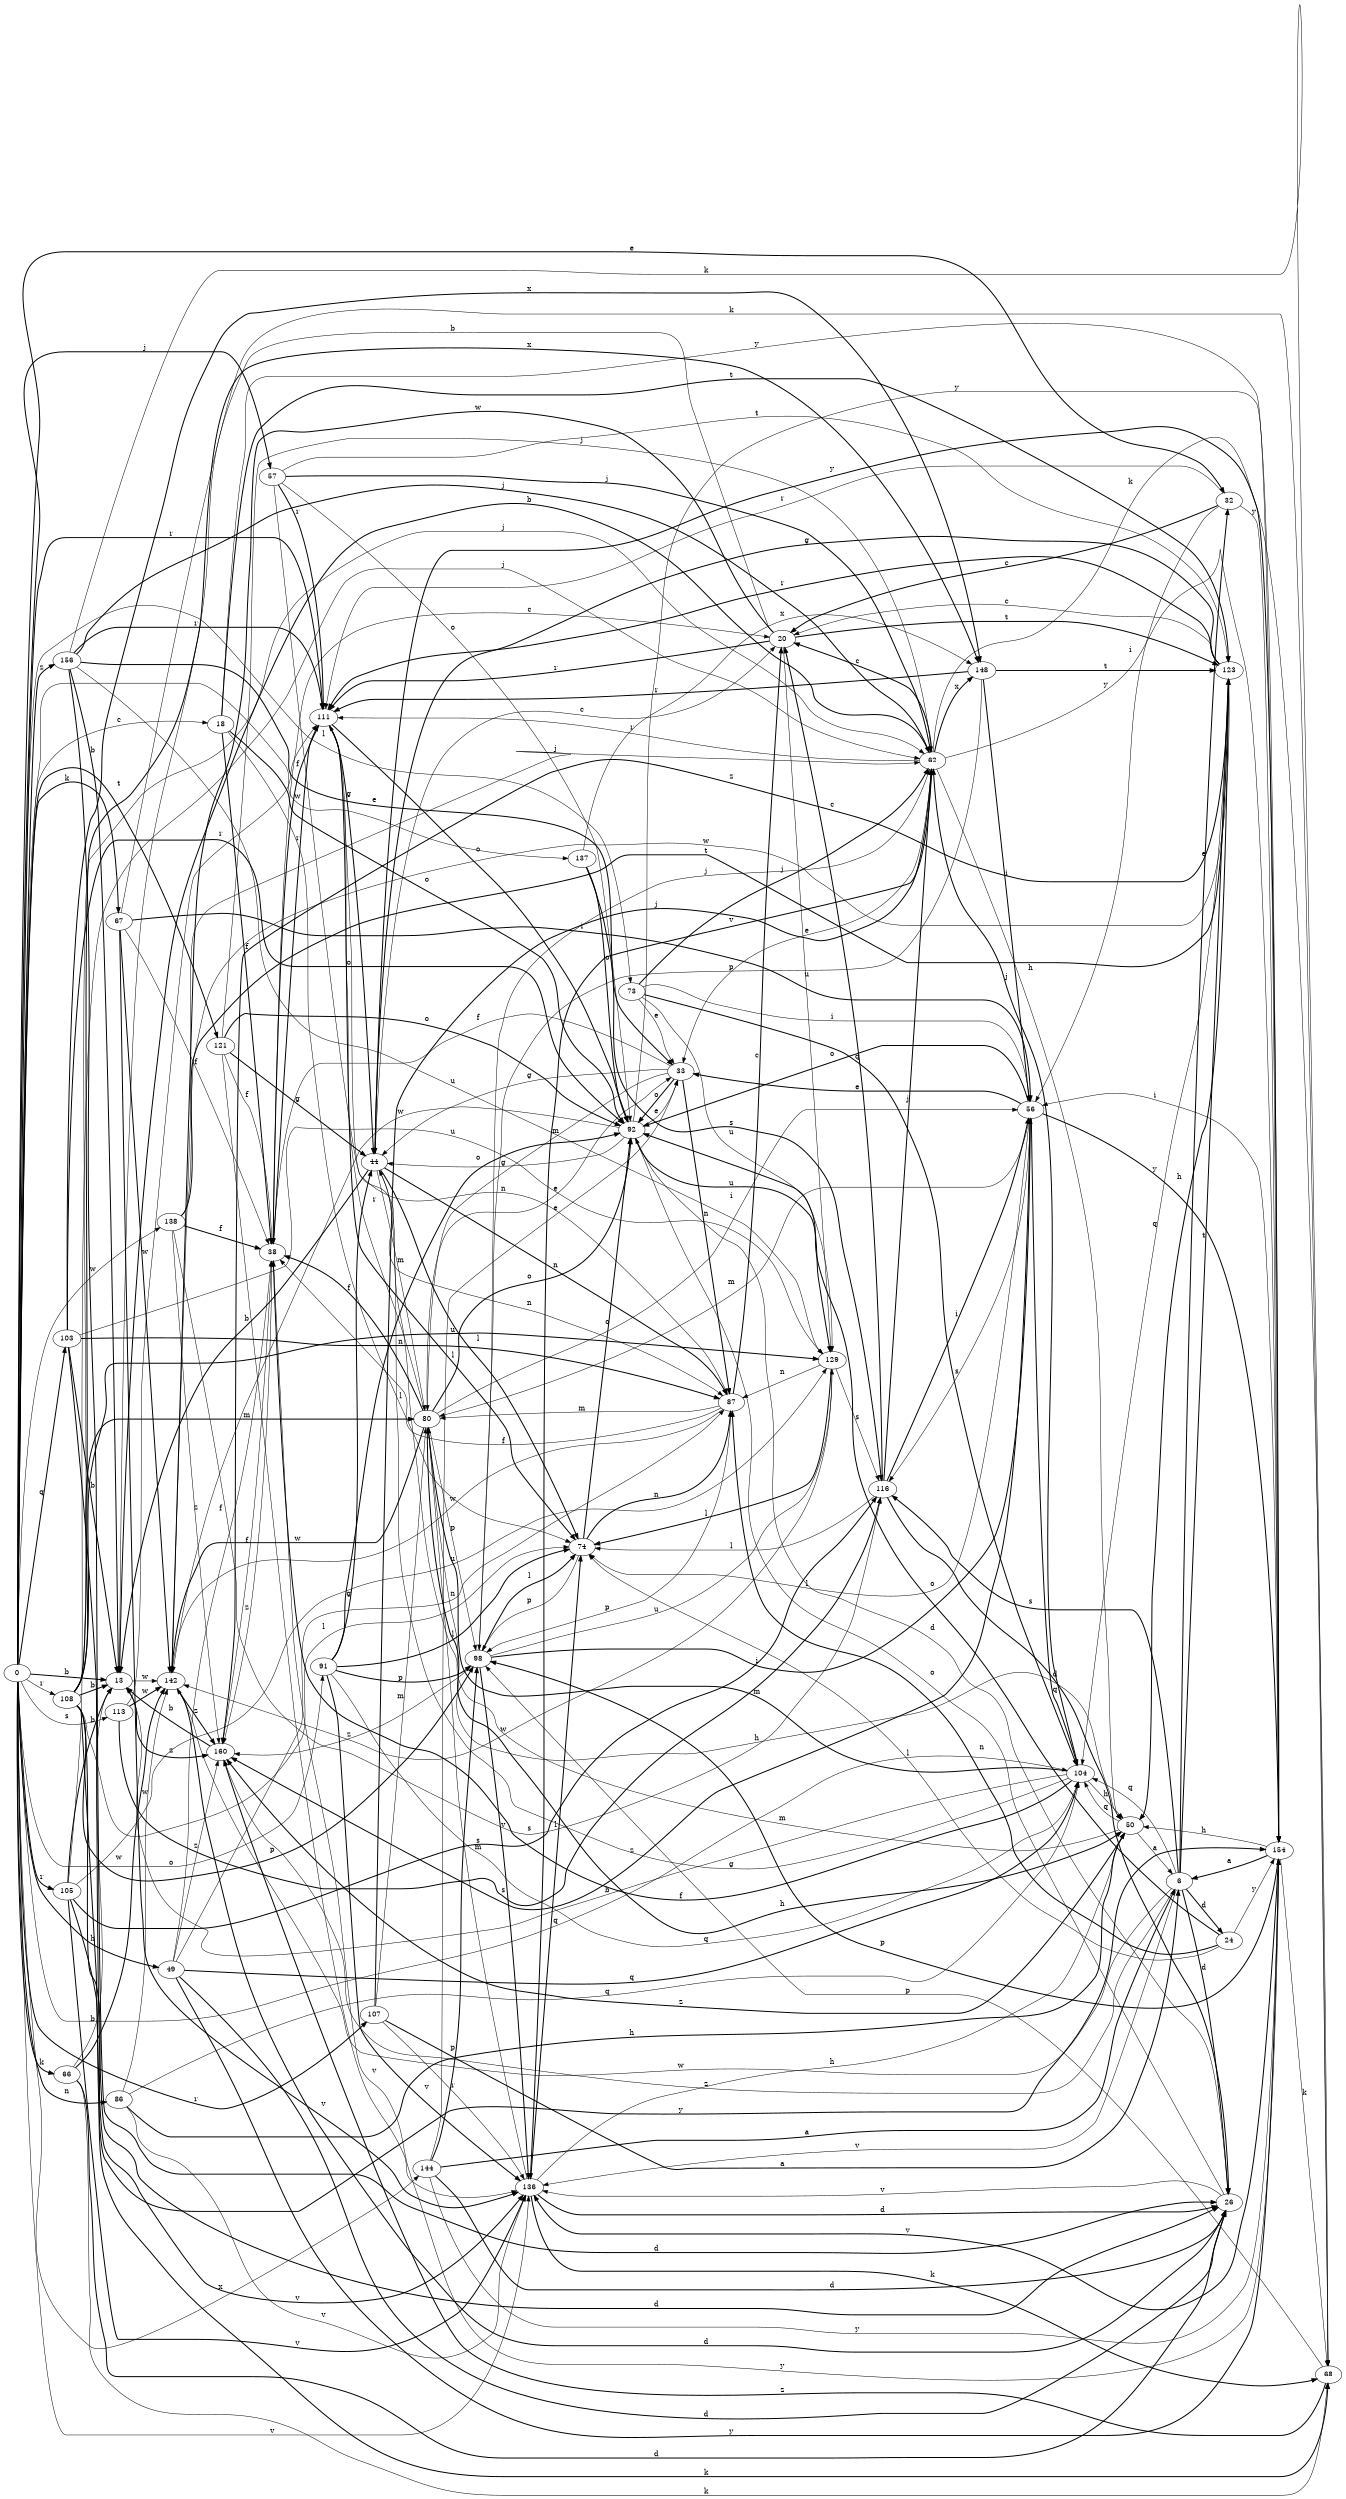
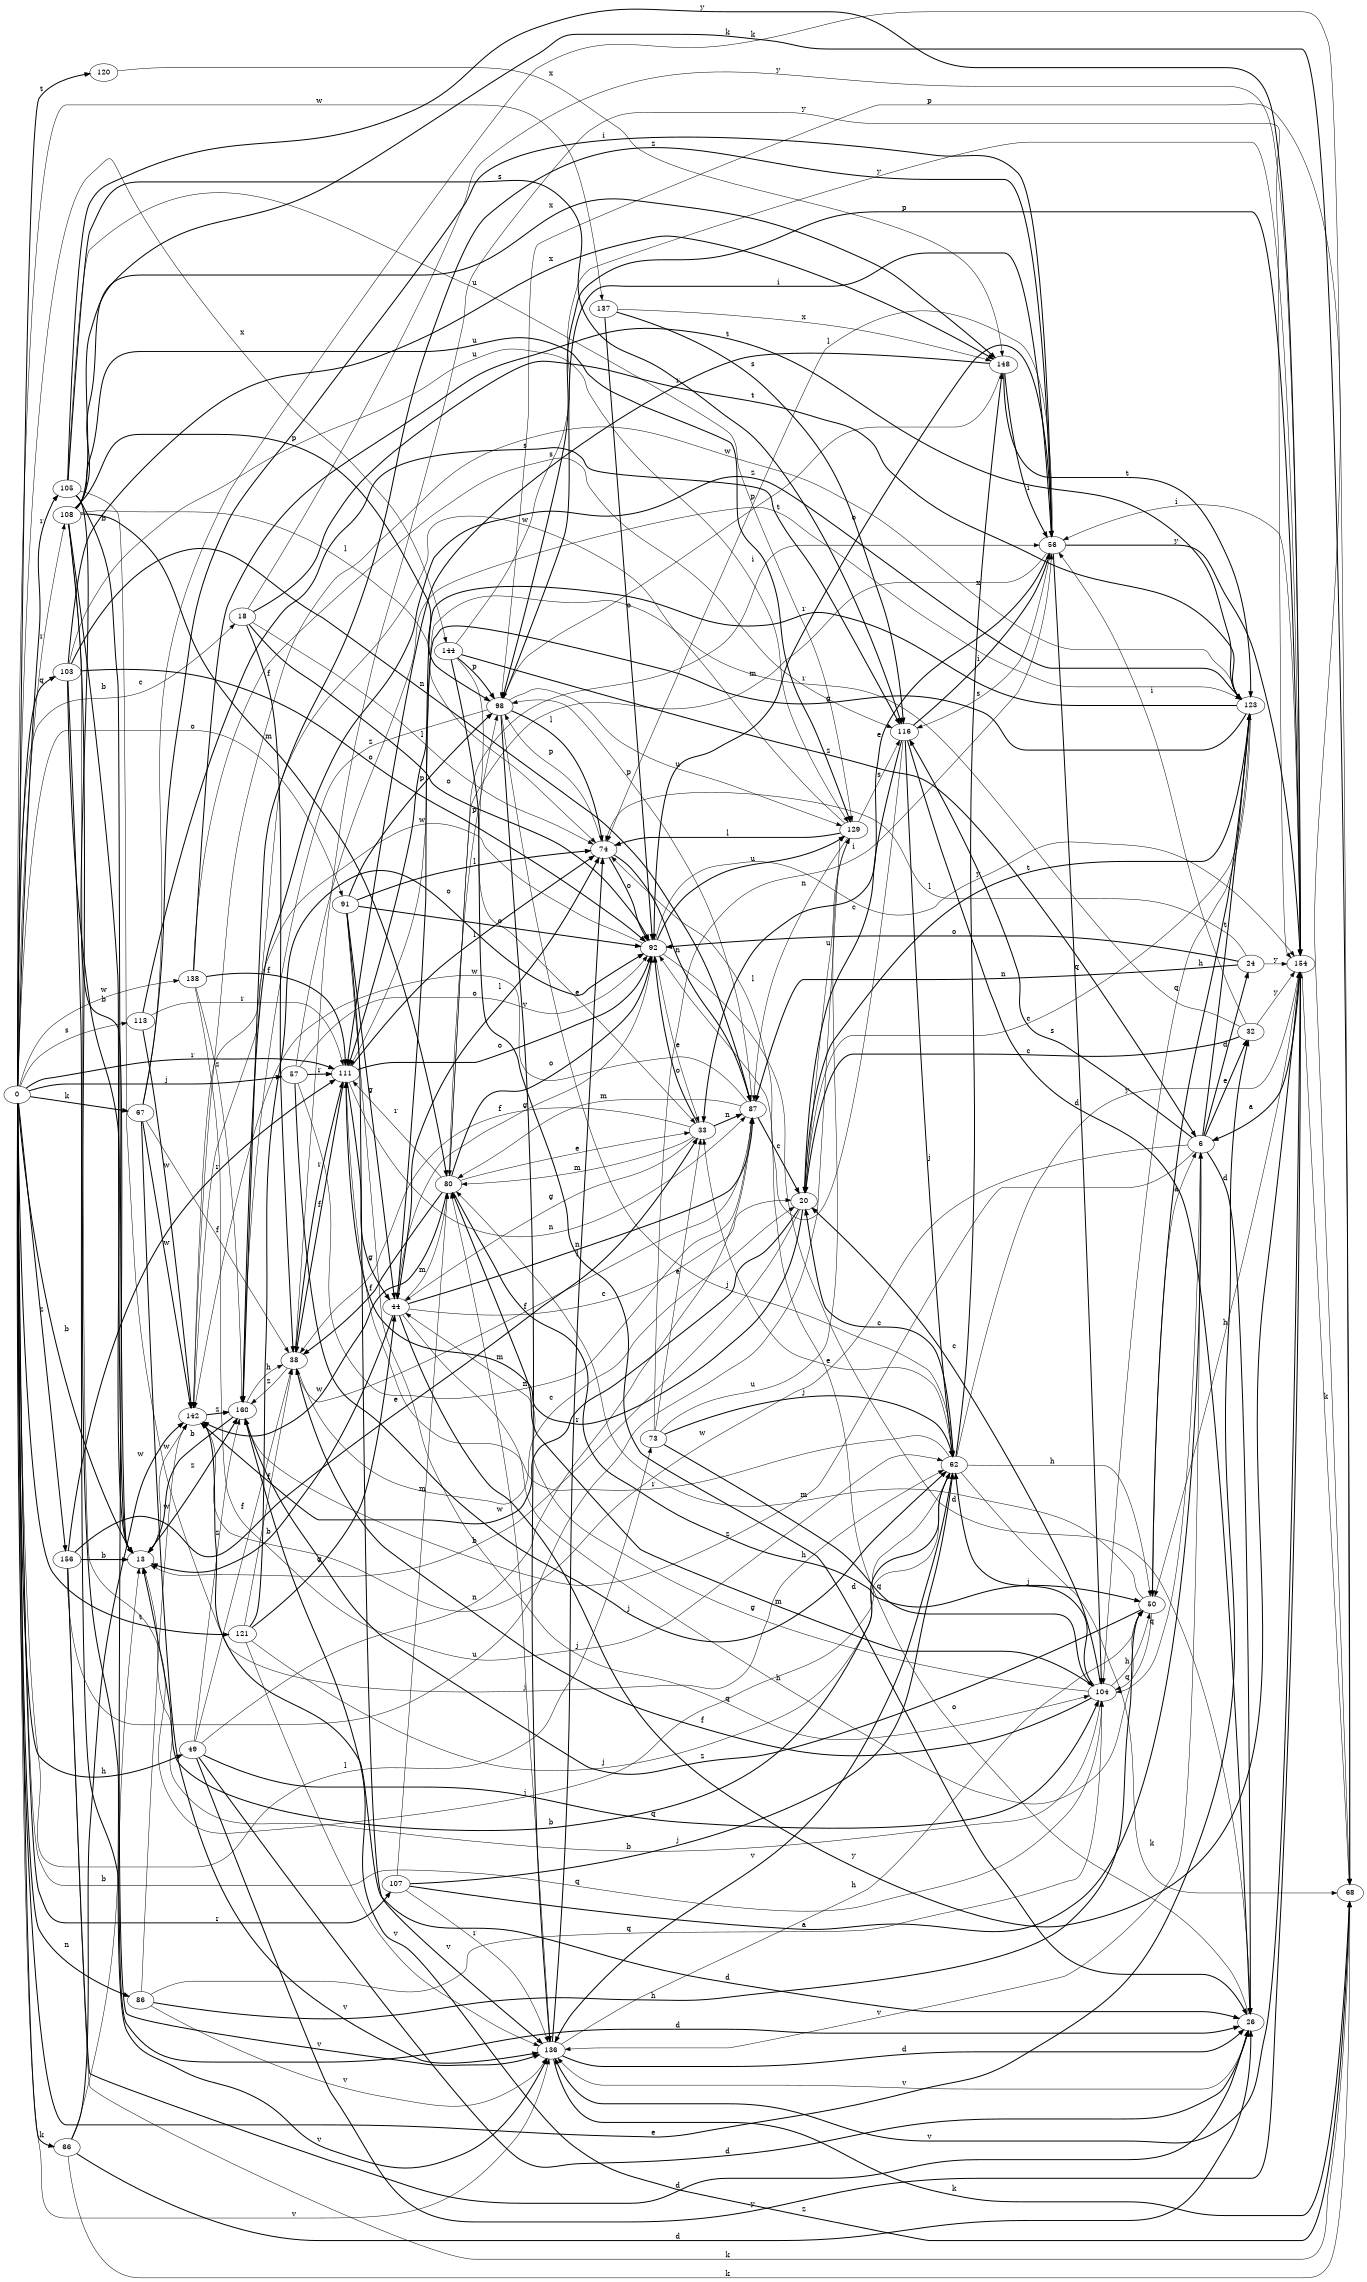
  strict digraph {
    rankdir=LR
    edge [style=bold]
    0
    13
    18
    32
    49
    57
    66
    67
    73
    86
    91
    103
    104
    105
    107
    108
    111
    113
+   120
    121
    136
    137
    138
    144
    156
    142
    160
    123
    38
    74
    92
    154
    20
    56
    26
    87
    62
    68
    129
    33
    50
    44
    98
    148
    80
    116
    6
    24
    0 -> 13 [label=b]
    0 -> 18 [label=c style=solid]
    0 -> 32 [label=e]
    0 -> 49 [label=h]
    0 -> 57 [label=j]
    0 -> 66 [label=k]
    0 -> 67 [label=k]
    0 -> 73 [label=l style=solid]
    0 -> 86 [label=n]
    0 -> 91 [label=o style=solid]
    0 -> 103 [label=q]
    0 -> 104 [label=q style=solid]
    0 -> 105 [label=r]
    0 -> 107 [label=r]
    0 -> 108 [label=r style=solid]
    0 -> 111 [label=r]
    0 -> 113 [label=s style=solid]
+   0 -> 120 [label=t]
    0 -> 121 [label=t]
    0 -> 136 [label=v style=solid]
    0 -> 137 [label=w style=solid]
    0 -> 138 [label=w style=solid]
    0 -> 144 [label=x style=solid]
    0 -> 156 [label=z]
    13 -> 142 [label=w style=solid]
    13 -> 160 [label=z]
    18 -> 123 [label=t]
    18 -> 38 [label=f]
    18 -> 74 [label=l style=solid]
    18 -> 92 [label=o]
    18 -> 154 [label=y style=solid]
    32 -> 111 [label=r style=solid]
    32 -> 154 [label=y style=solid]
    32 -> 20 [label=c]
    32 -> 56 [label=i style=solid]
    49 -> 104 [label=q]
    49 -> 160 [label=z style=solid]
    49 -> 38 [label=f style=solid]
    49 -> 154 [label=y]
    49 -> 26 [label=d]
    49 -> 87 [label=n style=solid]
    57 -> 111 [label=r]
    57 -> 123 [label=t style=solid]
    57 -> 92 [label=o style=solid]
    57 -> 87 [label=n style=solid]
    57 -> 62 [label=j]
    66 -> 13 [label=b style=solid]
    66 -> 142 [label=w]
    66 -> 26 [label=d]
    66 -> 68 [label=k style=solid]
    67 -> 136 [label=v]
    67 -> 142 [label=w]
    67 -> 38 [label=f style=solid]
    67 -> 56 [label=i]
    67 -> 68 [label=k style=solid]
    73 -> 104 [label=q]
    73 -> 56 [label=i style=solid]
    73 -> 62 [label=j]
    73 -> 129 [label=u style=solid]
    73 -> 33 [label=e style=solid]
    86 -> 104 [label=q style=solid]
    86 -> 136 [label=v style=solid]
    86 -> 142 [label=w style=solid]
    86 -> 50 [label=h]
    91 -> 104 [label=q style=solid]
    91 -> 136 [label=v]
    91 -> 74 [label=l]
    91 -> 92 [label=o]
    91 -> 44 [label=g]
    91 -> 98 [label=p]
    103 -> 13 [label=b]
    103 -> 92 [label=o]
    103 -> 26 [label=d]
    103 -> 87 [label=n]
    103 -> 129 [label=u style=solid]
    103 -> 148 [label=x]
    104 -> 13 [label=b style=solid]
    104 -> 38 [label=f]
+   104 -> 20 [label=c]
    104 -> 62 [label=j]
    104 -> 50 [label=h style=solid]
    104 -> 44 [label=g style=solid]
    104 -> 80 [label=m]
    105 -> 13 [label=b]
    105 -> 136 [label=v]
    105 -> 154 [label=y]
    105 -> 62 [label=j style=solid]
    105 -> 129 [label=u style=solid]
    105 -> 116 [label=s]
    107 -> 136 [label=r style=solid]
    107 -> 62 [label=j]
    107 -> 80 [label=m style=solid]
    107 -> 6 [label=a]
    108 -> 13 [label=b]
    108 -> 136 [label=v]
    108 -> 74 [label=l style=solid]
    108 -> 62 [label=j style=solid]
    108 -> 68 [label=k]
    108 -> 129 [label=u]
    108 -> 98 [label=p]
    108 -> 148 [label=x]
    108 -> 80 [label=m]
    111 -> 38 [label=f]
    111 -> 74 [label=l]
    111 -> 92 [label=o]
    111 -> 87 [label=n style=solid]
    111 -> 44 [label=g]
    113 -> 111 [label=r style=solid]
    113 -> 142 [label=w]
    113 -> 116 [label=s]
+   120 -> 148 [label=x style=solid]
    121 -> 136 [label=v style=solid]
    121 -> 38 [label=f style=solid]
    121 -> 92 [label=o]
    121 -> 62 [label=j style=solid]
    121 -> 44 [label=g]
    136 -> 74 [label=l]
    136 -> 26 [label=d]
    136 -> 68 [label=k]
    136 -> 50 [label=h style=solid]
    136 -> 80 [label=m style=solid]
    137 -> 92 [label=o]
    137 -> 148 [label=x style=solid]
    137 -> 116 [label=s]
    138 -> 160 [label=z style=solid]
    138 -> 123 [label=t]
-   138 -> 38 [label=f]
+   138 -> 111 [label=f]
    138 -> 62 [label=j style=solid]
    138 -> 116 [label=s style=solid]
    144 -> 154 [label=y style=solid]
    144 -> 26 [label=d]
    144 -> 33 [label=e style=solid]
    144 -> 98 [label=p]
-   144 -> 6 [label=a]
+   144 -> 6 [label=z]
    156 -> 13 [label=b]
    156 -> 111 [label=r]
    156 -> 26 [label=d]
-   156 -> 62 [label=j]
    156 -> 68 [label=k style=solid]
    156 -> 129 [label=u style=solid]
    156 -> 33 [label=e]
    142 -> 160 [label=z]
    142 -> 26 [label=d]
    160 -> 13 [label=b]
-   160 -> 38 [label=f style=solid]
+   160 -> 38 [label=h style=solid]
    123 -> 104 [label=q style=solid]
    123 -> 111 [label=r]
    123 -> 142 [label=w style=solid]
    123 -> 160 [label=z]
    123 -> 20 [label=c style=solid]
    123 -> 50 [label=h]
    123 -> 44 [label=g]
    38 -> 111 [label=r]
    38 -> 160 [label=z style=solid]
    38 -> 154 [label=y style=solid]
    38 -> 20 [label=c style=solid]
    74 -> 92 [label=o]
    74 -> 87 [label=n]
    74 -> 98 [label=p style=solid]
    92 -> 142 [label=w style=solid]
    92 -> 154 [label=y style=solid]
    92 -> 26 [label=d style=solid]
    92 -> 129 [label=u]
    92 -> 33 [label=e style=solid]
    92 -> 44 [label=g style=solid]
    154 -> 136 [label=v]
    154 -> 56 [label=i style=solid]
    154 -> 68 [label=k style=solid]
    154 -> 50 [label=h style=solid]
    154 -> 98 [label=p]
    154 -> 6 [label=a]
    20 -> 13 [label=b style=solid]
    20 -> 111 [label=r]
    20 -> 142 [label=w]
    20 -> 123 [label=t]
    20 -> 129 [label=u style=solid]
    56 -> 104 [label=q]
    56 -> 160 [label=z]
    56 -> 74 [label=l style=solid]
    56 -> 92 [label=o]
    56 -> 154 [label=y]
    56 -> 33 [label=e]
    56 -> 80 [label=m style=solid]
    56 -> 116 [label=s style=solid]
    26 -> 136 [label=v style=solid]
    26 -> 92 [label=o style=solid]
    87 -> 142 [label=w style=solid]
    87 -> 38 [label=f style=solid]
    87 -> 20 [label=c]
    87 -> 98 [label=p style=solid]
    87 -> 80 [label=m style=solid]
    62 -> 13 [label=b]
    62 -> 111 [label=r style=solid]
    62 -> 136 [label=v]
    62 -> 154 [label=y style=solid]
    62 -> 20 [label=c]
    62 -> 68 [label=k style=solid]
    62 -> 33 [label=e style=solid]
    62 -> 50 [label=h style=solid]
    62 -> 148 [label=x]
    68 -> 160 [label=z]
    68 -> 98 [label=p style=solid]
    129 -> 142 [label=w style=solid]
    129 -> 74 [label=l]
    129 -> 87 [label=n style=solid]
    129 -> 116 [label=s style=solid]
    33 -> 38 [label=f style=solid]
    33 -> 92 [label=o]
    33 -> 87 [label=n]
    33 -> 44 [label=g style=solid]
    33 -> 80 [label=m style=solid]
    50 -> 104 [label=q style=solid]
    50 -> 160 [label=z]
    50 -> 80 [label=m style=solid]
    50 -> 6 [label=a style=solid]
    44 -> 13 [label=b]
    44 -> 74 [label=l]
    44 -> 154 [label=y]
    44 -> 20 [label=c style=solid]
    44 -> 87 [label=n]
    44 -> 50 [label=h style=solid]
    44 -> 80 [label=m style=solid]
    98 -> 136 [label=v]
    98 -> 160 [label=z style=solid]
    98 -> 74 [label=l]
    98 -> 56 [label=i]
    98 -> 62 [label=j style=solid]
    98 -> 129 [label=u style=solid]
    148 -> 111 [label=r]
    148 -> 123 [label=t]
    148 -> 56 [label=i]
    148 -> 98 [label=p style=solid]
    80 -> 111 [label=r style=solid]
    80 -> 142 [label=w]
    80 -> 38 [label=f]
    80 -> 92 [label=o]
    80 -> 56 [label=i style=solid]
    80 -> 33 [label=e style=solid]
    80 -> 50 [label=h]
    80 -> 98 [label=p style=solid]
    116 -> 74 [label=l style=solid]
    116 -> 20 [label=c]
    116 -> 56 [label=i]
    116 -> 26 [label=d]
    116 -> 62 [label=j]
    6 -> 32 [label=e]
    6 -> 104 [label=q style=solid]
    6 -> 136 [label=v style=solid]
    6 -> 142 [label=w style=solid]
    6 -> 160 [label=z style=solid]
    6 -> 123 [label=t]
    6 -> 26 [label=d]
    6 -> 116 [label=s]
    6 -> 24 [label=d]
    24 -> 74 [label=l style=solid]
    24 -> 92 [label=o]
    24 -> 154 [label=y style=solid]
    24 -> 87 [label=n]
  }
